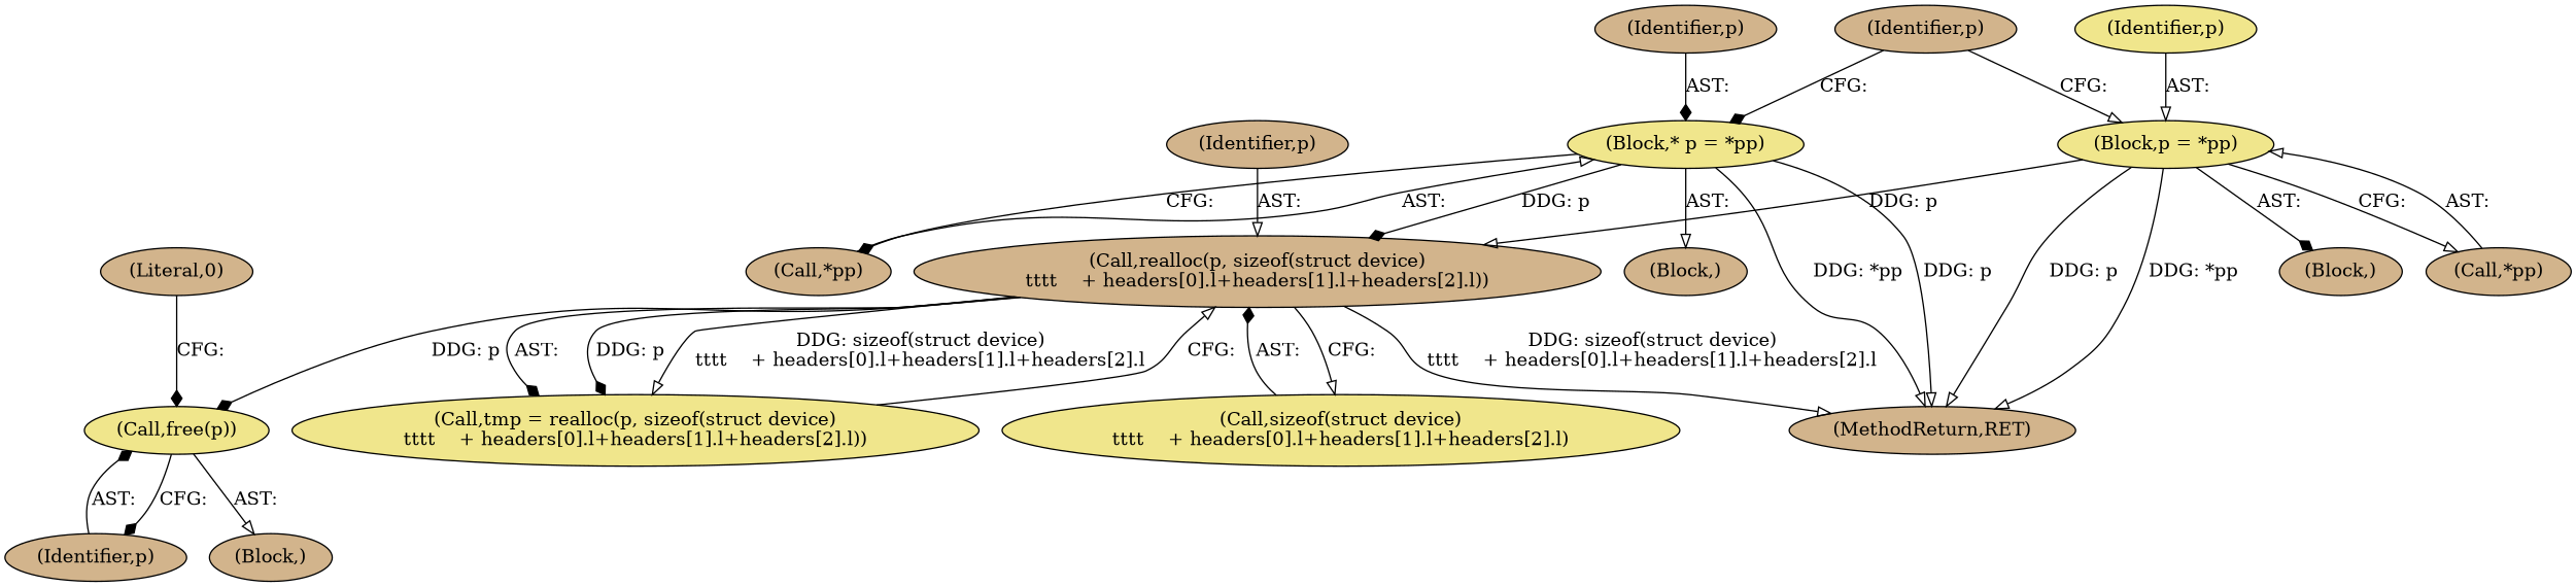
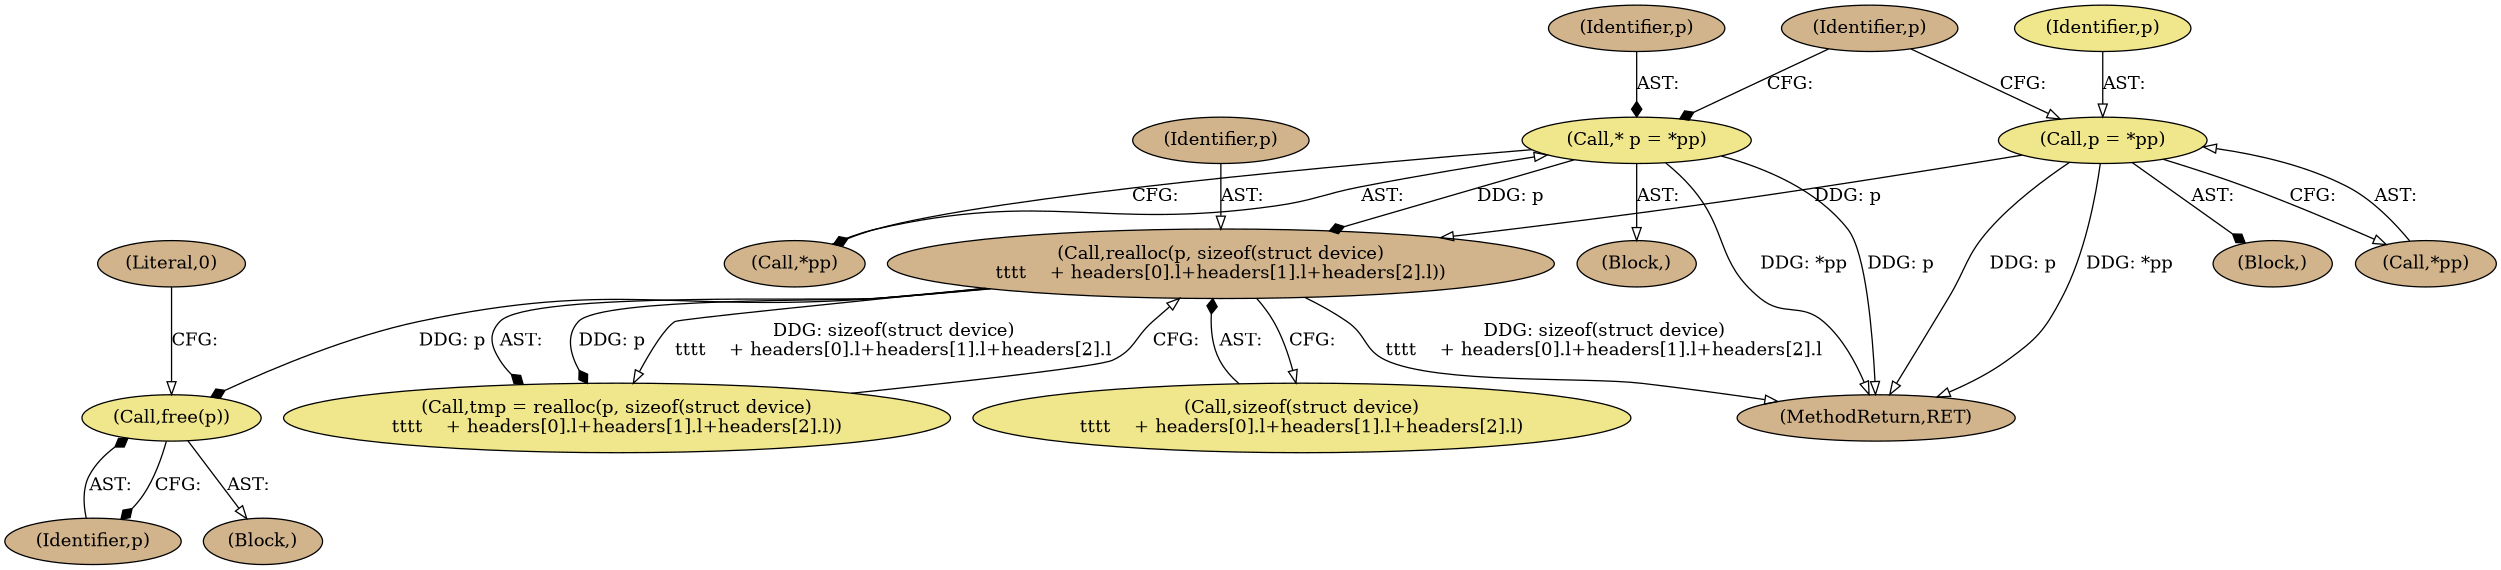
  digraph {
    node [fillcolor=tan style=filled]
    edge [arrowhead=onormal]
    n1 [fillcolor=khaki label="(Call,free(p))"]
    n2 [label="(Identifier,p)"]
    n3 [label="(Block,)"]
    n4 [label="(MethodReturn,RET)"]
    n5 [label="(Call,realloc(p, sizeof(struct device)\n\t\t\t\t    + headers[0].l+headers[1].l+headers[2].l))"]
    n6 [fillcolor=khaki label="(Call,tmp = realloc(p, sizeof(struct device)\n\t\t\t\t    + headers[0].l+headers[1].l+headers[2].l))"]
    n7 [fillcolor=khaki label="(Call,sizeof(struct device)\n\t\t\t\t    + headers[0].l+headers[1].l+headers[2].l)"]
-   n8 [fillcolor=khaki label="(Block,* p = *pp)"]
+   n8 [fillcolor=khaki label="(Call,* p = *pp)"]
    n9 [label="(Block,)"]
    n10 [label="(Call,*pp)"]
-   n11 [fillcolor=khaki label="(Block,p = *pp)"]
+   n11 [fillcolor=khaki label="(Call,p = *pp)"]
    n12 [label="(Block,)"]
    n13 [label="(Call,*pp)"]
    n14 [fillcolor=khaki label="(Identifier,p)"]
    n15 [label="(Identifier,p)"]
    n16 [label="(Identifier,p)"]
    n17 [label="(Identifier,p)"]
    n18 [label="(Literal,0)"]
    n1 -> n2 [arrowhead=diamond label="CFG: "]
    n1 -> n3 [label="AST: "]
    n2 -> n1 [arrowhead=diamond label="AST: "]
    n5 -> n1 [arrowhead=diamond label="DDG: p"]
    n5 -> n4 [label="DDG: sizeof(struct device)\n\t\t\t\t    + headers[0].l+headers[1].l+headers[2].l"]
    n5 -> n6 [arrowhead=diamond label="AST: "]
    n5 -> n6 [arrowhead=diamond label="DDG: p"]
    n5 -> n6 [label="DDG: sizeof(struct device)\n\t\t\t\t    + headers[0].l+headers[1].l+headers[2].l"]
    n5 -> n7 [label="CFG: "]
    n6 -> n5 [label="CFG: "]
    n7 -> n5 [arrowhead=diamond label="AST: "]
    n8 -> n4 [label="DDG: *pp"]
    n8 -> n4 [label="DDG: p"]
    n8 -> n5 [arrowhead=diamond label="DDG: p"]
    n8 -> n9 [label="AST: "]
    n8 -> n10 [arrowhead=diamond label="CFG: "]
    n10 -> n8 [label="AST: "]
    n11 -> n4 [label="DDG: *pp"]
    n11 -> n4 [label="DDG: p"]
    n11 -> n5 [label="DDG: p"]
    n11 -> n12 [arrowhead=diamond label="AST: "]
    n11 -> n13 [label="CFG: "]
    n13 -> n11 [label="AST: "]
    n14 -> n11 [label="AST: "]
    n15 -> n8 [arrowhead=diamond label="AST: "]
    n16 -> n5 [label="AST: "]
    n17 -> n8 [arrowhead=diamond label="CFG: "]
    n17 -> n11 [label="CFG: "]
-   n18 -> n1 [arrowhead=diamond label="CFG: "]
+   n18 -> n1 [label="CFG: "]
  }
